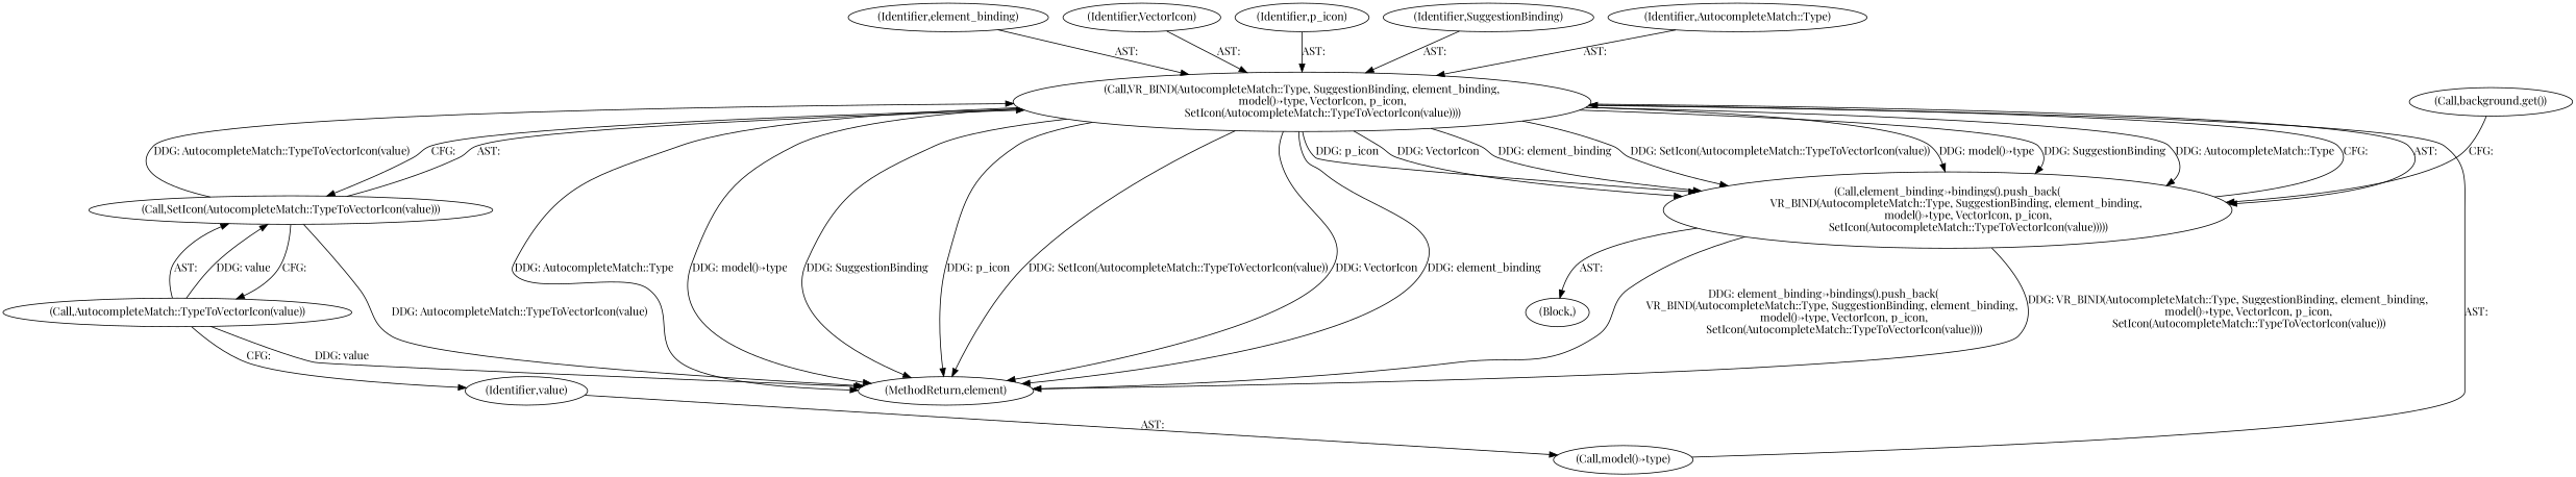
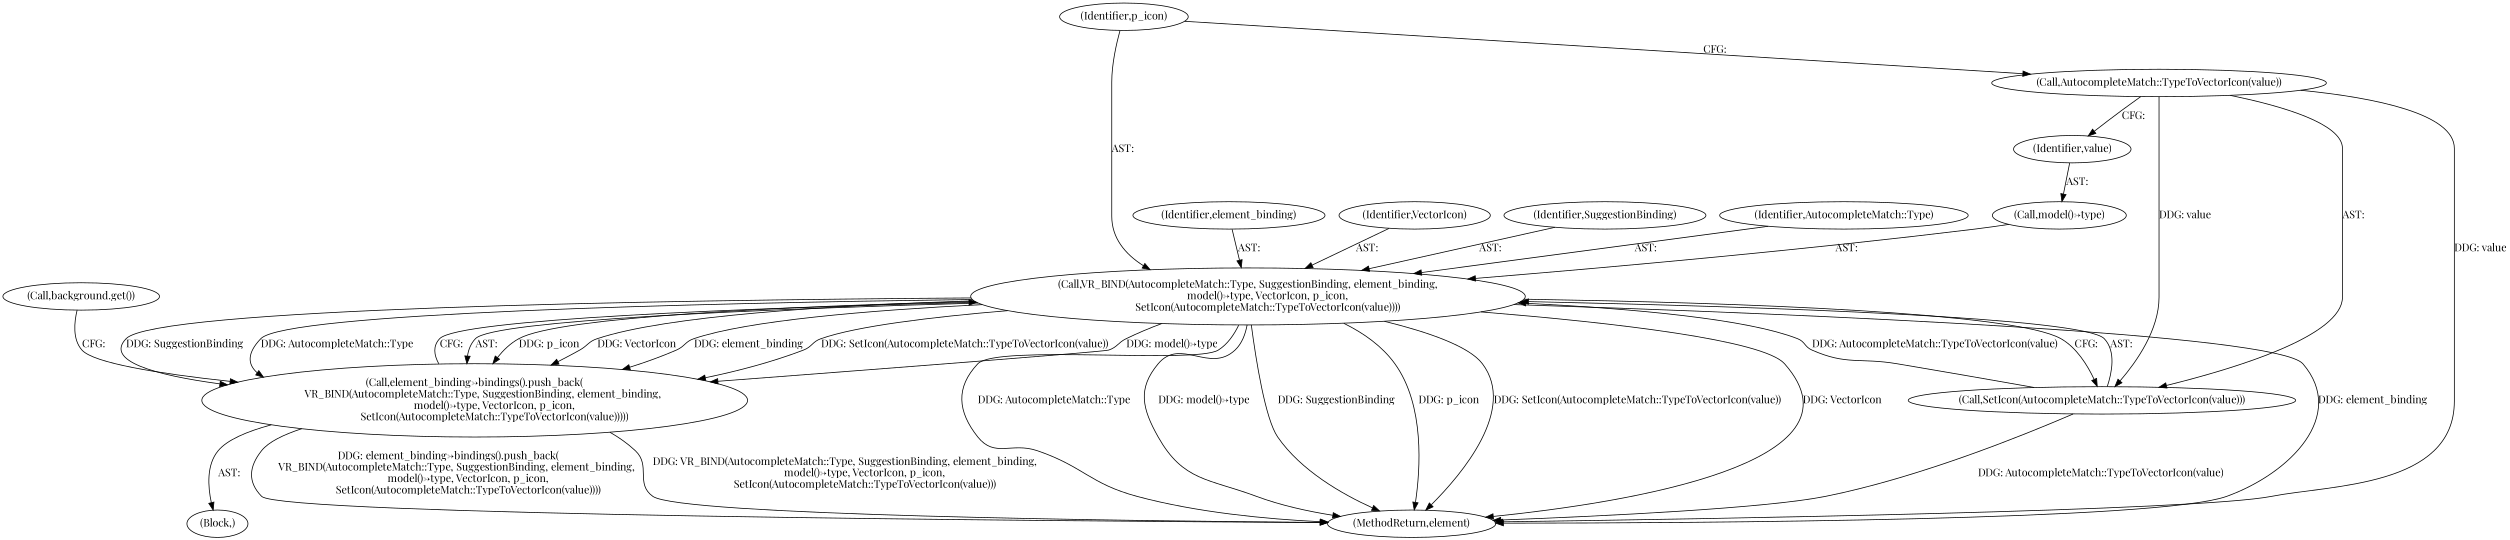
  digraph {
    fontname="Playfair Display"
    node [fontname="Playfair Display"]
    edge [fontname="Playfair Display"]
    n1 [label="(Call,VR_BIND(AutocompleteMatch::Type, SuggestionBinding, element_binding,\n              model()->type, VectorIcon, p_icon,\n              SetIcon(AutocompleteMatch::TypeToVectorIcon(value))))"]
    n2 [label="(Call,SetIcon(AutocompleteMatch::TypeToVectorIcon(value)))"]
    n3 [label="(Call,element_binding->bindings().push_back(\n      VR_BIND(AutocompleteMatch::Type, SuggestionBinding, element_binding,\n              model()->type, VectorIcon, p_icon,\n              SetIcon(AutocompleteMatch::TypeToVectorIcon(value)))))"]
    n4 [label="(MethodReturn,element)"]
    n5 [label="(Call,AutocompleteMatch::TypeToVectorIcon(value))"]
    n6 [label="(Block,)"]
    n7 [label="(Identifier,value)"]
    n8 [label="(Call,model()->type)"]
    n9 [label="(Identifier,element_binding)"]
    n10 [label="(Identifier,VectorIcon)"]
    n11 [label="(Identifier,p_icon)"]
    n12 [label="(Identifier,SuggestionBinding)"]
    n13 [label="(Identifier,AutocompleteMatch::Type)"]
    n14 [label="(Call,background.get())"]
    n1 -> n2 [label="CFG: "]
    n1 -> n3 [label="AST: "]
    n1 -> n3 [label="DDG: p_icon"]
    n1 -> n3 [label="DDG: VectorIcon"]
    n1 -> n3 [label="DDG: element_binding"]
    n1 -> n3 [label="DDG: SetIcon(AutocompleteMatch::TypeToVectorIcon(value))"]
    n1 -> n3 [label="DDG: model()->type"]
    n1 -> n3 [label="DDG: SuggestionBinding"]
    n1 -> n3 [label="DDG: AutocompleteMatch::Type"]
    n1 -> n4 [label="DDG: AutocompleteMatch::Type"]
    n1 -> n4 [label="DDG: model()->type"]
    n1 -> n4 [label="DDG: SuggestionBinding"]
    n1 -> n4 [label="DDG: p_icon"]
    n1 -> n4 [label="DDG: SetIcon(AutocompleteMatch::TypeToVectorIcon(value))"]
    n1 -> n4 [label="DDG: VectorIcon"]
    n1 -> n4 [label="DDG: element_binding"]
    n2 -> n1 [label="AST: "]
    n2 -> n1 [label="DDG: AutocompleteMatch::TypeToVectorIcon(value)"]
    n2 -> n4 [label="DDG: AutocompleteMatch::TypeToVectorIcon(value)"]
-   n2 -> n5 [label="CFG: "]
+   n11 -> n5 [label="CFG: "]
    n3 -> n1 [label="CFG: "]
    n3 -> n4 [label="DDG: element_binding->bindings().push_back(\n      VR_BIND(AutocompleteMatch::Type, SuggestionBinding, element_binding,\n              model()->type, VectorIcon, p_icon,\n              SetIcon(AutocompleteMatch::TypeToVectorIcon(value))))"]
    n3 -> n4 [label="DDG: VR_BIND(AutocompleteMatch::Type, SuggestionBinding, element_binding,\n              model()->type, VectorIcon, p_icon,\n              SetIcon(AutocompleteMatch::TypeToVectorIcon(value)))"]
    n3 -> n6 [label="AST: "]
    n5 -> n2 [label="AST: "]
    n5 -> n2 [label="DDG: value"]
    n5 -> n4 [label="DDG: value"]
    n5 -> n7 [label="CFG: "]
    n7 -> n8 [label="AST: "]
    n8 -> n1 [label="AST: "]
    n9 -> n1 [label="AST: "]
    n10 -> n1 [label="AST: "]
    n11 -> n1 [label="AST: "]
    n12 -> n1 [label="AST: "]
    n13 -> n1 [label="AST: "]
    n14 -> n3 [label="CFG: "]
  }
